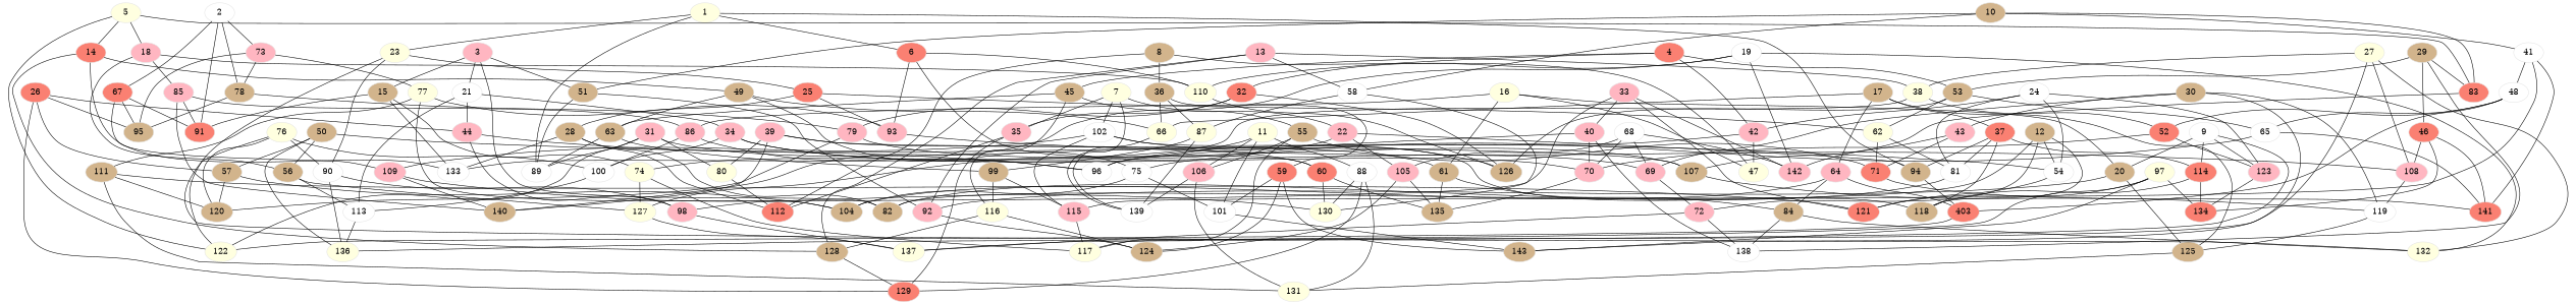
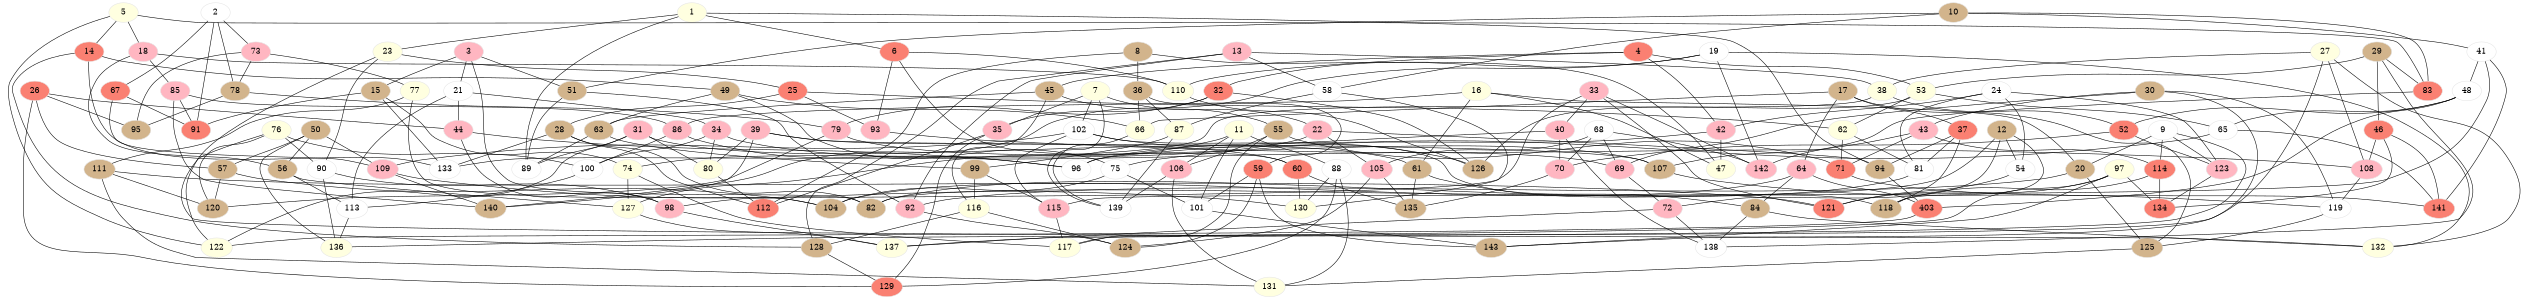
  graph {
    node [color=gray90 fillcolor=tan style=filled]
    1 [fillcolor=lightyellow]
    6 [fillcolor=salmon]
    23 [fillcolor=lightyellow]
    89 [fillcolor=white]
    94
    110 [fillcolor=lightyellow]
    60 [fillcolor=salmon]
    93 [fillcolor=lightpink]
    122 [fillcolor=lightyellow]
    25 [fillcolor=salmon]
    90 [fillcolor=white]
    n12 [fillcolor=salmon label=403]
    2 [fillcolor=white]
    67 [fillcolor=salmon]
    73 [fillcolor=lightpink]
    78
    91 [fillcolor=salmon]
    109 [fillcolor=lightpink]
    95
    77 [fillcolor=lightyellow]
    79 [fillcolor=lightpink]
    3 [fillcolor=lightpink]
    15
    21 [fillcolor=white]
    51
    82
    133 [fillcolor=white]
    74 [fillcolor=lightyellow]
    34 [fillcolor=lightpink]
    44 [fillcolor=lightpink]
    113 [fillcolor=white]
    92 [fillcolor=lightpink]
    4 [fillcolor=salmon]
    42 [fillcolor=lightpink]
    45
-   53
+   53 [fillcolor=lightyellow]
    47 [fillcolor=lightyellow]
    96 [fillcolor=white]
    55
    63
    116 [fillcolor=lightyellow]
    62 [fillcolor=lightyellow]
    126
    65 [fillcolor=white]
    5 [fillcolor=lightyellow]
    14 [fillcolor=salmon]
    18 [fillcolor=lightpink]
    83 [fillcolor=salmon]
    128
    49
    56
    85 [fillcolor=lightpink]
    107
    130 [fillcolor=lightyellow]
    135
    108 [fillcolor=lightpink]
    7 [fillcolor=lightyellow]
    22 [fillcolor=lightpink]
    35 [fillcolor=lightpink]
    102 [fillcolor=white]
    139 [fillcolor=white]
    105 [fillcolor=lightpink]
    112 [fillcolor=salmon]
    129 [fillcolor=salmon]
    118
    115 [fillcolor=lightpink]
    8
    36
    66 [fillcolor=lightyellow]
    59 [fillcolor=salmon]
    87 [fillcolor=lightyellow]
    140
    9 [fillcolor=white]
    20
    114 [fillcolor=salmon]
    123 [fillcolor=lightpink]
    137 [fillcolor=lightyellow]
    125
    134 [fillcolor=salmon]
    10
    41 [fillcolor=white]
    58 [fillcolor=white]
    48 [fillcolor=white]
    141 [fillcolor=salmon]
    11 [fillcolor=lightyellow]
    88 [fillcolor=white]
    101 [fillcolor=white]
    106 [fillcolor=lightpink]
    127 [fillcolor=lightyellow]
    131 [fillcolor=lightyellow]
    143
    12
    54 [fillcolor=white]
    72 [fillcolor=lightpink]
    121 [fillcolor=salmon]
    138 [fillcolor=white]
    13 [fillcolor=lightpink]
    38 [fillcolor=lightyellow]
    52 [fillcolor=salmon]
    124
    75 [fillcolor=white]
    117 [fillcolor=lightyellow]
    16 [fillcolor=lightyellow]
    61
    86 [fillcolor=lightpink]
    84
    100 [fillcolor=white]
    37 [fillcolor=salmon]
    17
    64 [fillcolor=lightpink]
    81 [fillcolor=white]
    104
    19 [fillcolor=white]
    32 [fillcolor=salmon]
    132 [fillcolor=lightyellow]
    142 [fillcolor=lightpink]
    69 [fillcolor=lightpink]
    80 [fillcolor=lightyellow]
    98 [fillcolor=lightpink]
    136 [fillcolor=lightyellow]
    28
    24 [fillcolor=white]
    71 [fillcolor=salmon]
    26 [fillcolor=salmon]
    57
    120
    27 [fillcolor=lightyellow]
    119 [fillcolor=white]
    29
    46 [fillcolor=salmon]
    43 [fillcolor=lightpink]
    30
    31 [fillcolor=lightpink]
    33 [fillcolor=lightpink]
    40 [fillcolor=lightpink]
    70 [fillcolor=lightpink]
    99
    39 [fillcolor=lightpink]
    50
    68 [fillcolor=white]
    111
    76 [fillcolor=lightyellow]
    97 [fillcolor=lightyellow]
    1 -- 6
    1 -- 23
    1 -- 89
    1 -- 94
    6 -- 110
    6 -- 60
    6 -- 93
    23 -- 122
    23 -- 25
    23 -- 90
    94 -- n12
    110 -- 126
    60 -- 130
    60 -- 135
    93 -- 108
    25 -- 93
    25 -- 62
    25 -- 28
    90 -- 98
    90 -- 136
    n12 -- 122
    2 -- 67
    2 -- 73
    2 -- 78
    2 -- 91
    67 -- 91
    67 -- 109
-   67 -- 95
    73 -- 78
    73 -- 95
    73 -- 77
    78 -- 95
    78 -- 79
    109 -- 130
    109 -- 140
-   77 -- 93
    77 -- 104
    77 -- 111
    79 -- 107
    79 -- 120
    3 -- 15
    3 -- 21
    3 -- 51
    3 -- 82
    15 -- 91
    15 -- 133
    15 -- 74
    21 -- 34
    21 -- 44
    21 -- 113
    51 -- 89
    51 -- 92
    74 -- 127
    74 -- 117
    34 -- 100
    34 -- 69
-   34 -- 70
+   34 -- 80
    44 -- 96
    44 -- 98
    113 -- 136
    92 -- 124
    4 -- 110
    4 -- 42
    4 -- 45
    4 -- 53
    42 -- 47
    42 -- 96
    45 -- 55
    45 -- 63
    45 -- 116
    53 -- 62
    53 -- 126
    53 -- 65
    55 -- 106
    55 -- 117
    55 -- 71
    63 -- 89
    63 -- 99
    116 -- 128
    116 -- 124
    62 -- 81
    62 -- 71
    65 -- 141
    65 -- 75
    5 -- 122
    5 -- 14
    5 -- 18
    5 -- 83
    14 -- 133
    14 -- 128
    14 -- 49
    18 -- 110
    18 -- 56
    18 -- 85
    83 -- 107
    128 -- 129
    49 -- 63
    49 -- 66
    49 -- 75
    56 -- 113
    56 -- 127
    85 -- 91
    85 -- 140
    85 -- 86
    107 -- 119
    108 -- 119
    7 -- 22
    7 -- 35
    7 -- 102
    7 -- 139
    22 -- 94
    22 -- 74
    22 -- 105
    35 -- 112
    35 -- 129
    102 -- 109
    102 -- 126
    102 -- 118
    102 -- 115
    105 -- 135
    105 -- 124
    115 -- 117
    8 -- 47
    8 -- 112
    8 -- 36
    36 -- 66
    36 -- 59
    36 -- 87
    66 -- 139
    59 -- 101
    59 -- 143
    59 -- 124
    87 -- 139
    87 -- 99
    9 -- 20
    9 -- 114
    9 -- 123
    9 -- 137
    20 -- 92
    20 -- 125
    114 -- 118
    114 -- 134
    123 -- 134
    125 -- 131
    10 -- 51
    10 -- 83
    10 -- 41
    10 -- 58
    41 -- 115
    41 -- 48
    41 -- 141
    58 -- 130
    58 -- 87
    48 -- n12
    48 -- 65
    48 -- 52
    11 -- 88
    11 -- 101
    11 -- 106
    11 -- 127
    88 -- 130
    88 -- 129
    88 -- 131
    101 -- 143
    106 -- 139
    106 -- 131
    127 -- 137
    12 -- 82
    12 -- 118
    12 -- 54
    12 -- 72
    54 -- 121
    72 -- 137
    72 -- 138
    13 -- 92
    13 -- 128
    13 -- 58
    13 -- 38
    38 -- 133
    38 -- 52
    52 -- 123
    52 -- 70
    75 -- 101
    75 -- 104
    16 -- 47
    16 -- 20
    16 -- 61
    16 -- 86
    61 -- 135
    61 -- 84
    86 -- 96
    86 -- 100
    84 -- 138
    84 -- 132
    100 -- 113
    37 -- 94
    37 -- 118
    37 -- 81
    17 -- 66
    17 -- 125
    17 -- 37
    17 -- 64
    64 -- n12
    64 -- 84
    64 -- 104
    81 -- 82
    19 -- 140
    19 -- 32
    19 -- 132
    19 -- 142
    32 -- 79
    32 -- 126
    32 -- 35
    69 -- 72
    80 -- 112
    98 -- 137
    28 -- 82
    28 -- 133
    28 -- 112
    24 -- 42
    24 -- 123
    24 -- 54
    24 -- 81
    71 -- 141
    26 -- 95
    26 -- 44
    26 -- 129
    26 -- 57
    57 -- 104
    57 -- 120
    27 -- 108
    27 -- 38
    27 -- 117
    27 -- 132
    119 -- 125
    29 -- 53
    29 -- 83
    29 -- 138
    29 -- 46
    46 -- 108
    46 -- 134
    46 -- 141
-   37 -- 114
+   43 -- 114
    43 -- 142
    43 -- 71
    30 -- 143
    30 -- 69
    30 -- 119
    30 -- 43
    31 -- 89
    31 -- 122
    31 -- 61
    31 -- 80
    33 -- 121
    33 -- 142
    33 -- 98
    33 -- 40
    40 -- 96
    40 -- 138
    40 -- 70
    70 -- 135
    99 -- 116
    99 -- 115
    39 -- 60
    39 -- 107
    39 -- 140
    39 -- 80
    50 -- 56
-   50 -- 54
+   50 -- 109
    50 -- 136
    50 -- 57
    68 -- 105
    68 -- 142
    68 -- 69
    68 -- 70
    111 -- 131
    111 -- 121
    111 -- 120
    76 -- 90
    76 -- 100
    76 -- 132
    76 -- 120
    97 -- 134
    97 -- 143
    97 -- 121
    97 -- 136
  }
